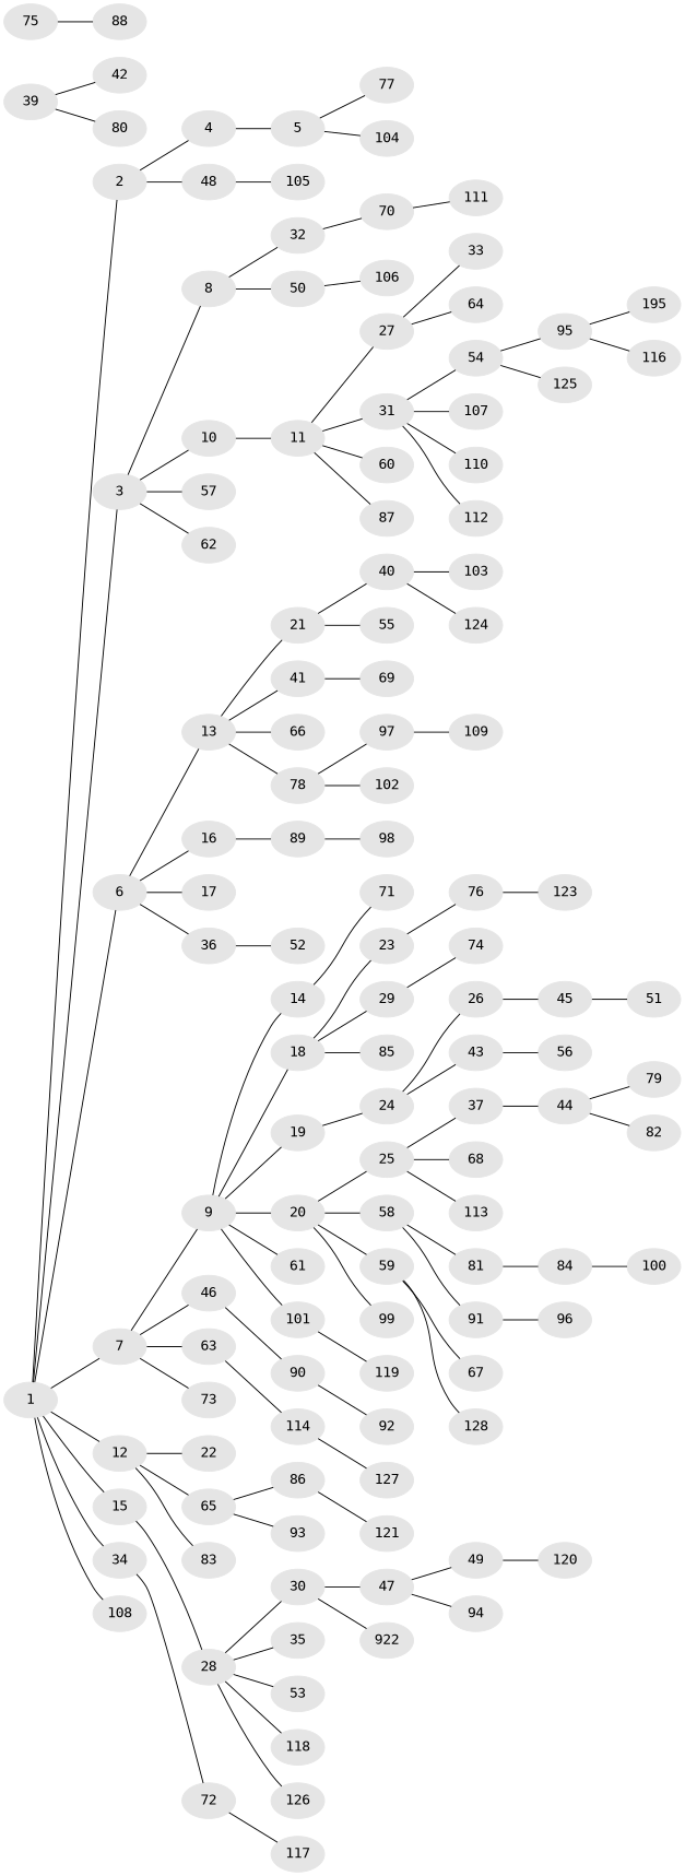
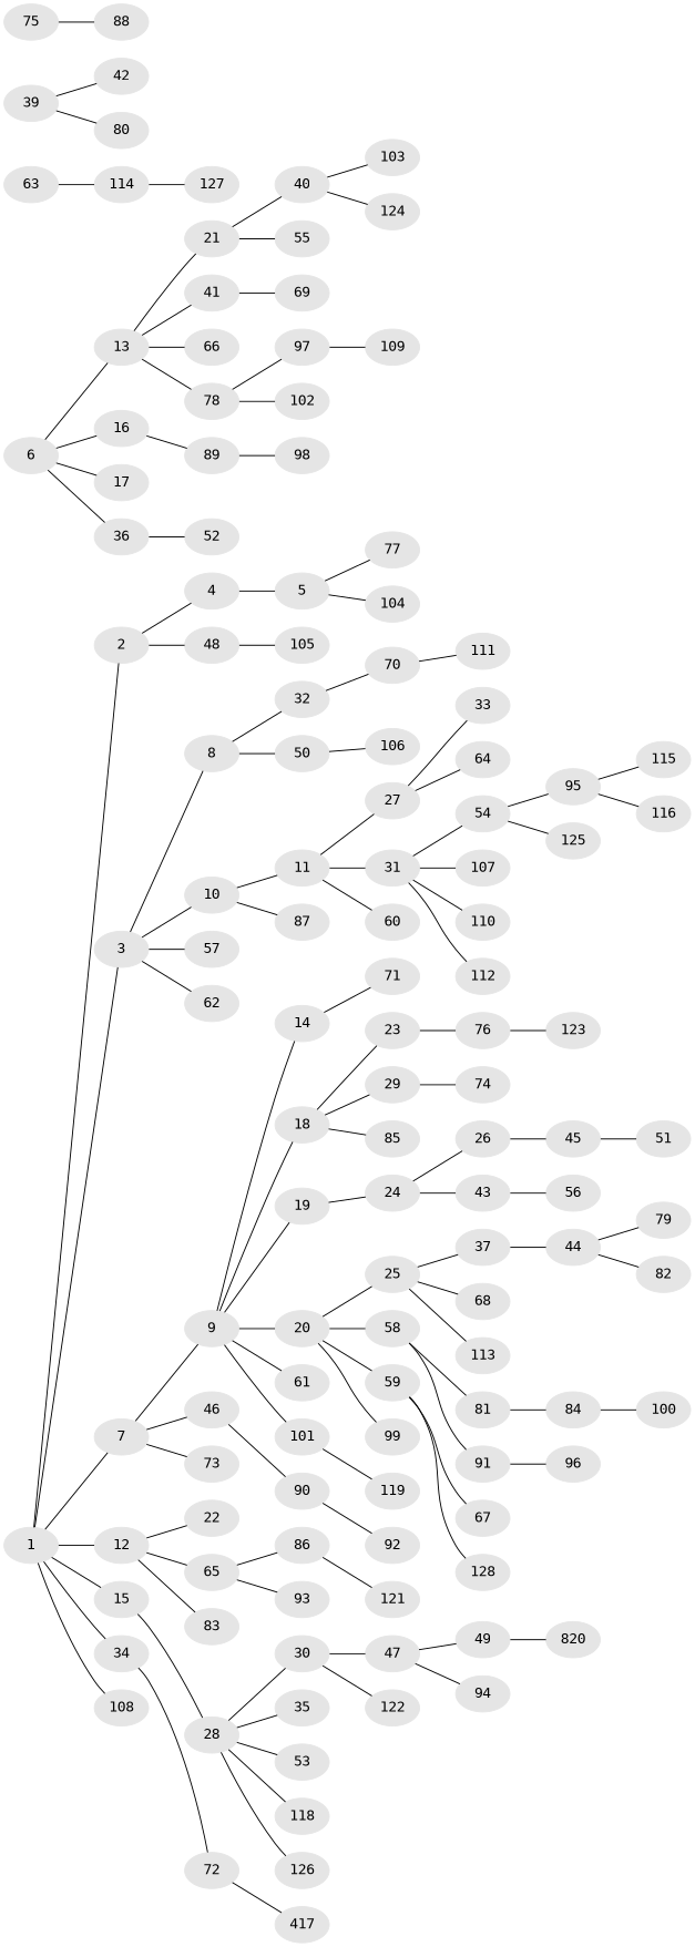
  graph {
    fontname="DejaVu Sans Mono"
    rankdir=LR
    node [color=gray90 fontname="DejaVu Sans Mono" style=filled]
    edge [fontname="DejaVu Sans Mono"]
    1
    2
    3
    6
    7
    12
    15
    34
    108
    4
    48
    8
    10
    57
    62
    13
    16
    17
    36
    9
    46
    63
    73
    22
    65
    83
    28
    72
    5
    105
    32
    50
    11
    77
    104
    21
    41
    66
    78
    89
    52
    14
    18
    19
    20
    61
    101
    90
    114
    70
    106
    71
    23
    29
    85
    24
    25
    58
    59
    99
    119
    27
    31
    60
    87
    33
    64
    54
    107
    110
    112
    86
    93
    40
    55
    69
    97
    102
    30
    35
    53
    118
    126
    98
    76
    74
    26
    43
    37
    68
    113
    81
    91
    67
    128
    103
    124
    123
    45
    56
    44
    51
    47
-   122 [label=922]
+   122
    49
    94
    95
    125
    111
-   117
+   117 [label=417]
    79
    82
    39
    42
    80
    75
    88
    92
-   120
-   115 [label=195]
+   120 [label=820]
+   115
    116
    84
    96
    127
    121
    109
    100
    1 -- 2
    1 -- 3
-   1 -- 6
    1 -- 7
    1 -- 12
    1 -- 15
    1 -- 34
    1 -- 108
    2 -- 4
    2 -- 48
    3 -- 8
    3 -- 10
    3 -- 57
    3 -- 62
    6 -- 13
    6 -- 16
    6 -- 17
    6 -- 36
    7 -- 9
    7 -- 46
-   7 -- 63
    7 -- 73
    12 -- 22
    12 -- 65
    12 -- 83
    15 -- 28
    34 -- 72
    4 -- 5
    48 -- 105
    8 -- 32
    8 -- 50
    10 -- 11
    13 -- 21
    13 -- 41
    13 -- 66
    13 -- 78
    16 -- 89
    36 -- 52
    9 -- 14
    9 -- 18
    9 -- 19
    9 -- 20
    9 -- 61
    9 -- 101
    46 -- 90
    63 -- 114
    65 -- 86
    65 -- 93
    28 -- 30
    28 -- 35
    28 -- 53
    28 -- 118
    28 -- 126
    72 -- 117
    5 -- 77
    5 -- 104
    32 -- 70
    50 -- 106
    11 -- 27
    11 -- 31
    11 -- 60
-   11 -- 87
+   10 -- 87
    21 -- 40
    21 -- 55
    41 -- 69
    78 -- 97
    78 -- 102
    89 -- 98
    14 -- 71
    18 -- 23
    18 -- 29
    18 -- 85
    19 -- 24
    20 -- 25
    20 -- 58
    20 -- 59
    20 -- 99
    101 -- 119
    90 -- 92
    114 -- 127
    70 -- 111
    23 -- 76
    29 -- 74
    24 -- 26
    24 -- 43
    25 -- 37
    25 -- 68
    25 -- 113
    58 -- 81
    58 -- 91
    59 -- 67
    59 -- 128
    27 -- 33
    27 -- 64
    31 -- 54
    31 -- 107
    31 -- 110
    31 -- 112
    54 -- 95
    54 -- 125
    86 -- 121
    40 -- 103
    40 -- 124
    97 -- 109
    30 -- 47
    30 -- 122
    76 -- 123
    26 -- 45
    43 -- 56
    37 -- 44
    81 -- 84
    91 -- 96
    45 -- 51
    44 -- 79
    44 -- 82
    47 -- 49
    47 -- 94
    49 -- 120
    95 -- 115
    95 -- 116
    39 -- 42
    39 -- 80
    75 -- 88
    84 -- 100
  }
